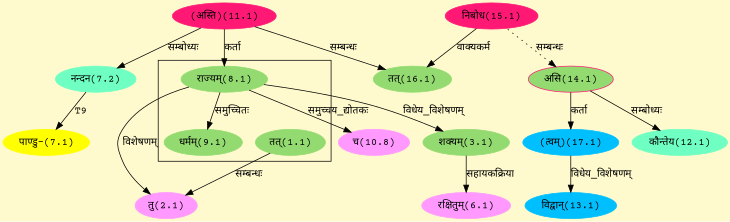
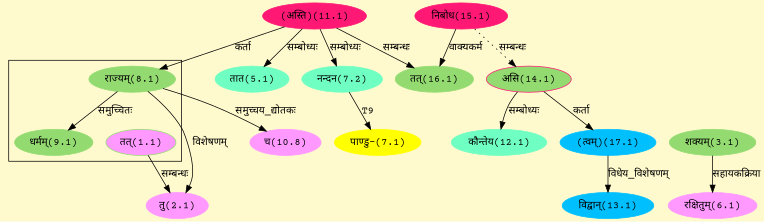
  digraph {
    bgcolor=lemonchiffon1
    compound=true
    fontname="Courier Prime"
    rankdir=BT
    node [color="#93DB70" fontname="Courier Prime" style=filled]
    edge [dir=back fontname="Courier Prime"]
-   n1 [label="तत्(1.1)"]
+   n1 [label="तत्(1.1)" fillcolor="#FF99FF"]
    n2 [label="राज्यम्(8.1)"]
    n3 [label="धर्मम्(9.1)"]
    n4 [color="#FF1975" label="(अस्ति)(11.1)"]
    n5 [color="#FF99FF" label="तु(2.1)"]
    n6 [label="शक्यम्(3.1)"]
    n7 [color="#FF99FF" label="रक्षितुम्(6.1)"]
+   n8 [color="#6FFFC3" label="तात(5.1)"]
    n9 [color="#FFFF00" label="पाण्डु-(7.1)"]
    n10 [color="#6FFFC3" label="नन्दन(7.2)"]
    n11 [color="#FF99FF" label="च(10.8)"]
    n12 [color="#6FFFC3" label="कौन्तेय(12.1)"]
    n13 [color="#FF1975" fillcolor="#93DB70" label="असि(14.1)"]
    n14 [color="#FF1975" label="निबोध(15.1)"]
    n15 [color="#00BFFF" label="विद्वान्(13.1)"]
    n16 [color="#00BFFF" label="(त्वम्)(17.1)"]
    n17 [label="तत्(16.1)"]
    subgraph cluster_1 {
      n1
      n2
      n3
    }
    n2 -> n4 [label="कर्ता"]
    n3 -> n2 [label="समुच्चितः"]
    n5 -> n1 [label="सम्बन्धः"]
    n5 -> n2 [label="विशेषणम्"]
-   n6 -> n2 [label="विधेय_विशेषणम्"]
    n7 -> n6 [label="सहायकक्रिया"]
+   n8 -> n4 [label="सम्बोध्यः"]
    n9 -> n10 [label=T9]
    n10 -> n4 [label="सम्बोध्यः"]
    n11 -> n2 [label="समुच्चय_द्योतकः"]
    n12 -> n13 [label="सम्बोध्यः"]
    n13 -> n14 [label="सम्बन्धः" style=dotted]
    n15 -> n16 [label="विधेय_विशेषणम्"]
    n16 -> n13 [label="कर्ता"]
    n17 -> n4 [label="सम्बन्धः" style=solid]
    n17 -> n14 [label="वाक्यकर्म"]
  }
